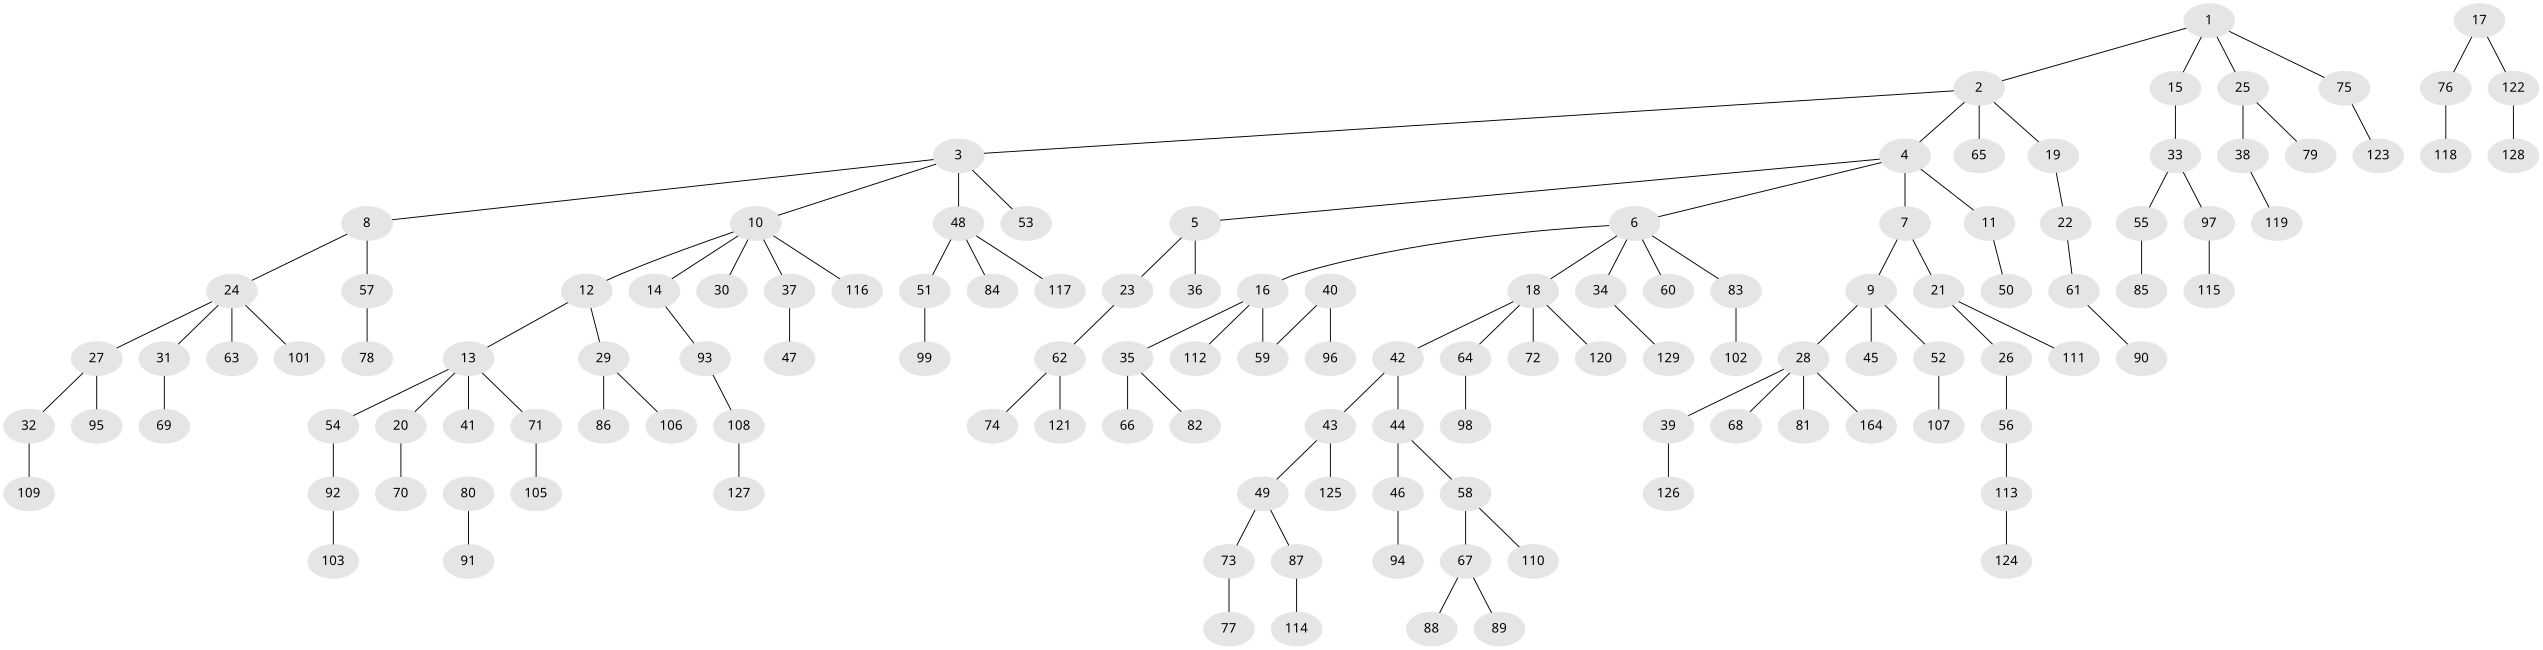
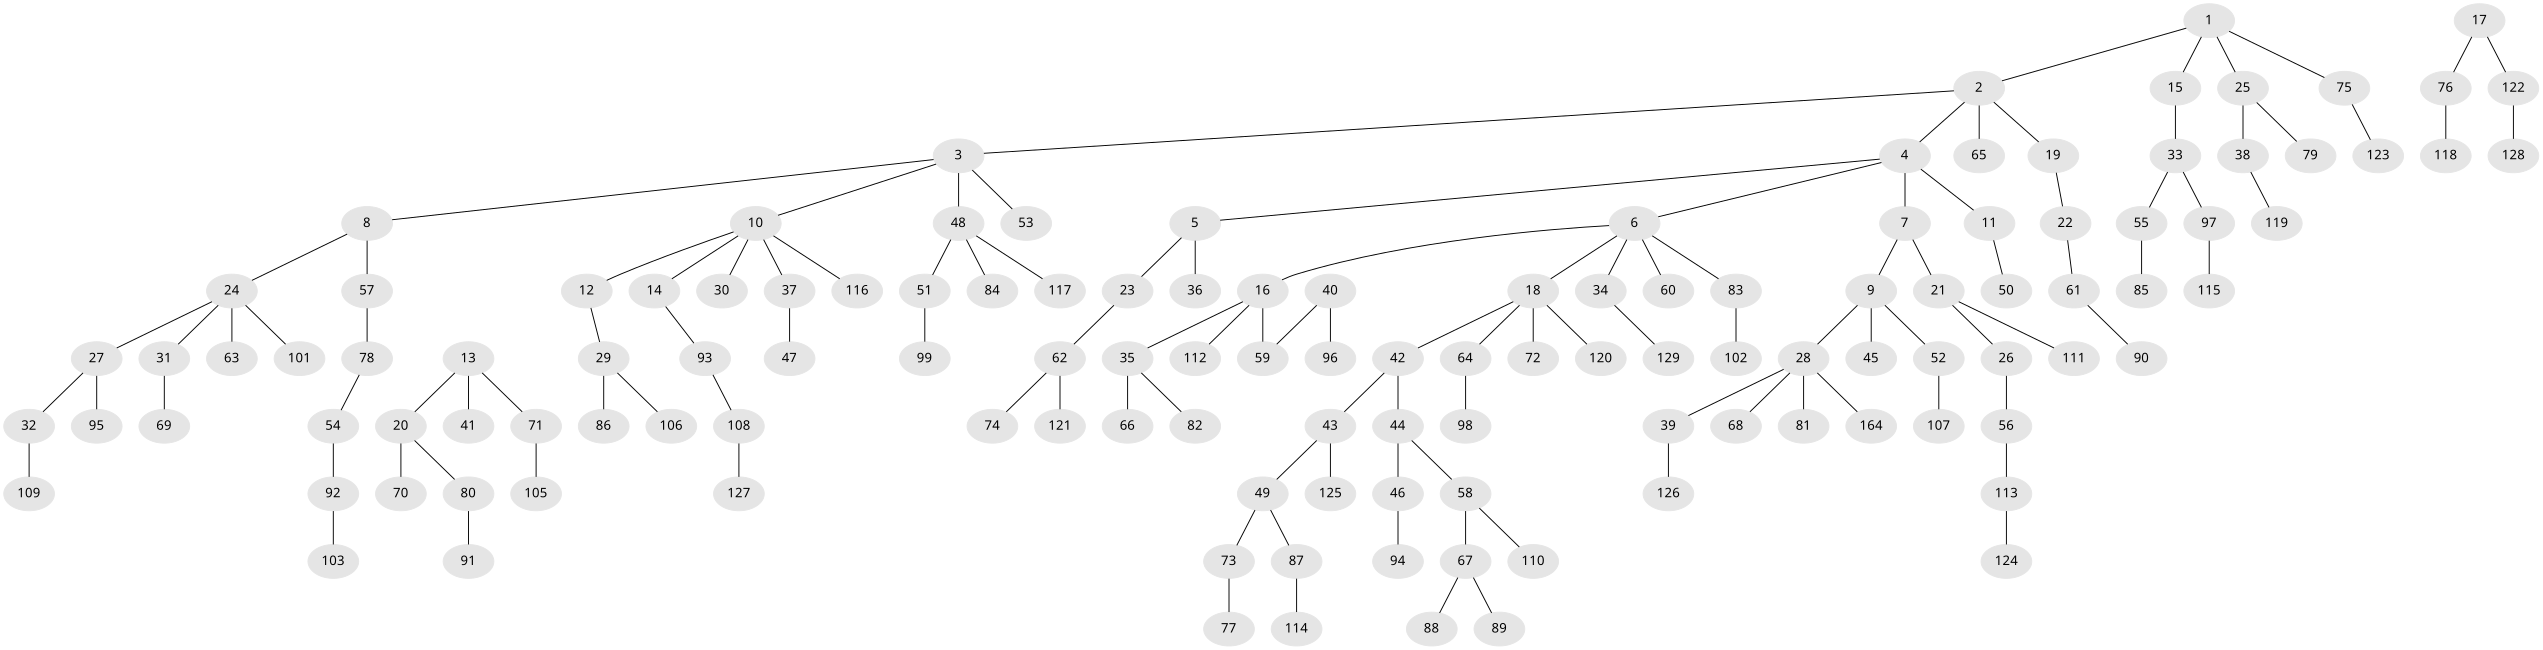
  graph {
    fontname="Noto Sans"
    node [color=gray90 fontname="Noto Sans" style=filled]
    edge [fontname="Noto Sans"]
    1
    2
    15
    25
    75
    3
    4
    65
    19
    33
    38
    79
    123
    8
    10
    48
    53
    5
    6
    7
    11
    24
    57
    12
    14
    30
    37
    116
    51
    84
    117
    23
    36
    16
    18
    34
    60
    83
    9
    21
    50
    22
    62
    35
    112
    59
    42
    64
    72
    120
    129
    102
    28
    45
    52
    26
    111
    27
    31
    63
    101
    78
    39
    68
    81
    n66 [label=164]
    107
    13
    29
    93
    17
    76
    122
    47
    20
    41
    54
    71
    86
    106
    70
    80
    92
    105
    108
    55
    97
    66
    82
    40
    96
    118
    128
    43
    44
    98
    61
    91
    56
    90
    74
    121
    32
    95
    69
    119
    113
    109
    126
    85
    115
    49
    125
    46
    58
    73
    87
    94
    67
    110
    99
    77
    114
    103
    124
    88
    89
    127
    1 -- 2
    1 -- 15
    1 -- 25
    1 -- 75
    2 -- 3
    2 -- 4
    2 -- 65
    2 -- 19
    15 -- 33
    25 -- 38
    25 -- 79
    75 -- 123
    3 -- 8
    3 -- 10
    3 -- 48
    3 -- 53
    4 -- 5
    4 -- 6
    4 -- 7
    4 -- 11
    19 -- 22
    33 -- 55
    33 -- 97
    38 -- 119
    8 -- 24
    8 -- 57
    10 -- 12
    10 -- 14
    10 -- 30
    10 -- 37
    10 -- 116
    48 -- 51
    48 -- 84
    48 -- 117
    5 -- 23
    5 -- 36
    6 -- 16
    6 -- 18
    6 -- 34
    6 -- 60
    6 -- 83
    7 -- 9
    7 -- 21
    11 -- 50
    24 -- 27
    24 -- 31
    24 -- 63
    24 -- 101
    57 -- 78
-   12 -- 13
    12 -- 29
    14 -- 93
    37 -- 47
    51 -- 99
    23 -- 62
    16 -- 35
    16 -- 112
    16 -- 59
    18 -- 42
    18 -- 64
    18 -- 72
    18 -- 120
    34 -- 129
    83 -- 102
    9 -- 28
    9 -- 45
    9 -- 52
    21 -- 26
    21 -- 111
    22 -- 61
    62 -- 74
    62 -- 121
    35 -- 66
    35 -- 82
    42 -- 43
    42 -- 44
    64 -- 98
    28 -- 39
    28 -- 68
    28 -- 81
    28 -- n66
    52 -- 107
    26 -- 56
    27 -- 32
    27 -- 95
    31 -- 69
    39 -- 126
    13 -- 20
    13 -- 41
-   13 -- 54
+   78 -- 54
    13 -- 71
    29 -- 86
    29 -- 106
    93 -- 108
    17 -- 76
    17 -- 122
    76 -- 118
    122 -- 128
    20 -- 70
+   20 -- 80
    54 -- 92
    71 -- 105
    80 -- 91
    92 -- 103
    108 -- 127
    55 -- 85
    97 -- 115
    40 -- 59
    40 -- 96
    43 -- 49
    43 -- 125
    44 -- 46
    44 -- 58
    61 -- 90
    56 -- 113
    32 -- 109
    113 -- 124
    49 -- 73
    49 -- 87
    46 -- 94
    58 -- 67
    58 -- 110
    73 -- 77
    87 -- 114
    67 -- 88
    67 -- 89
  }
